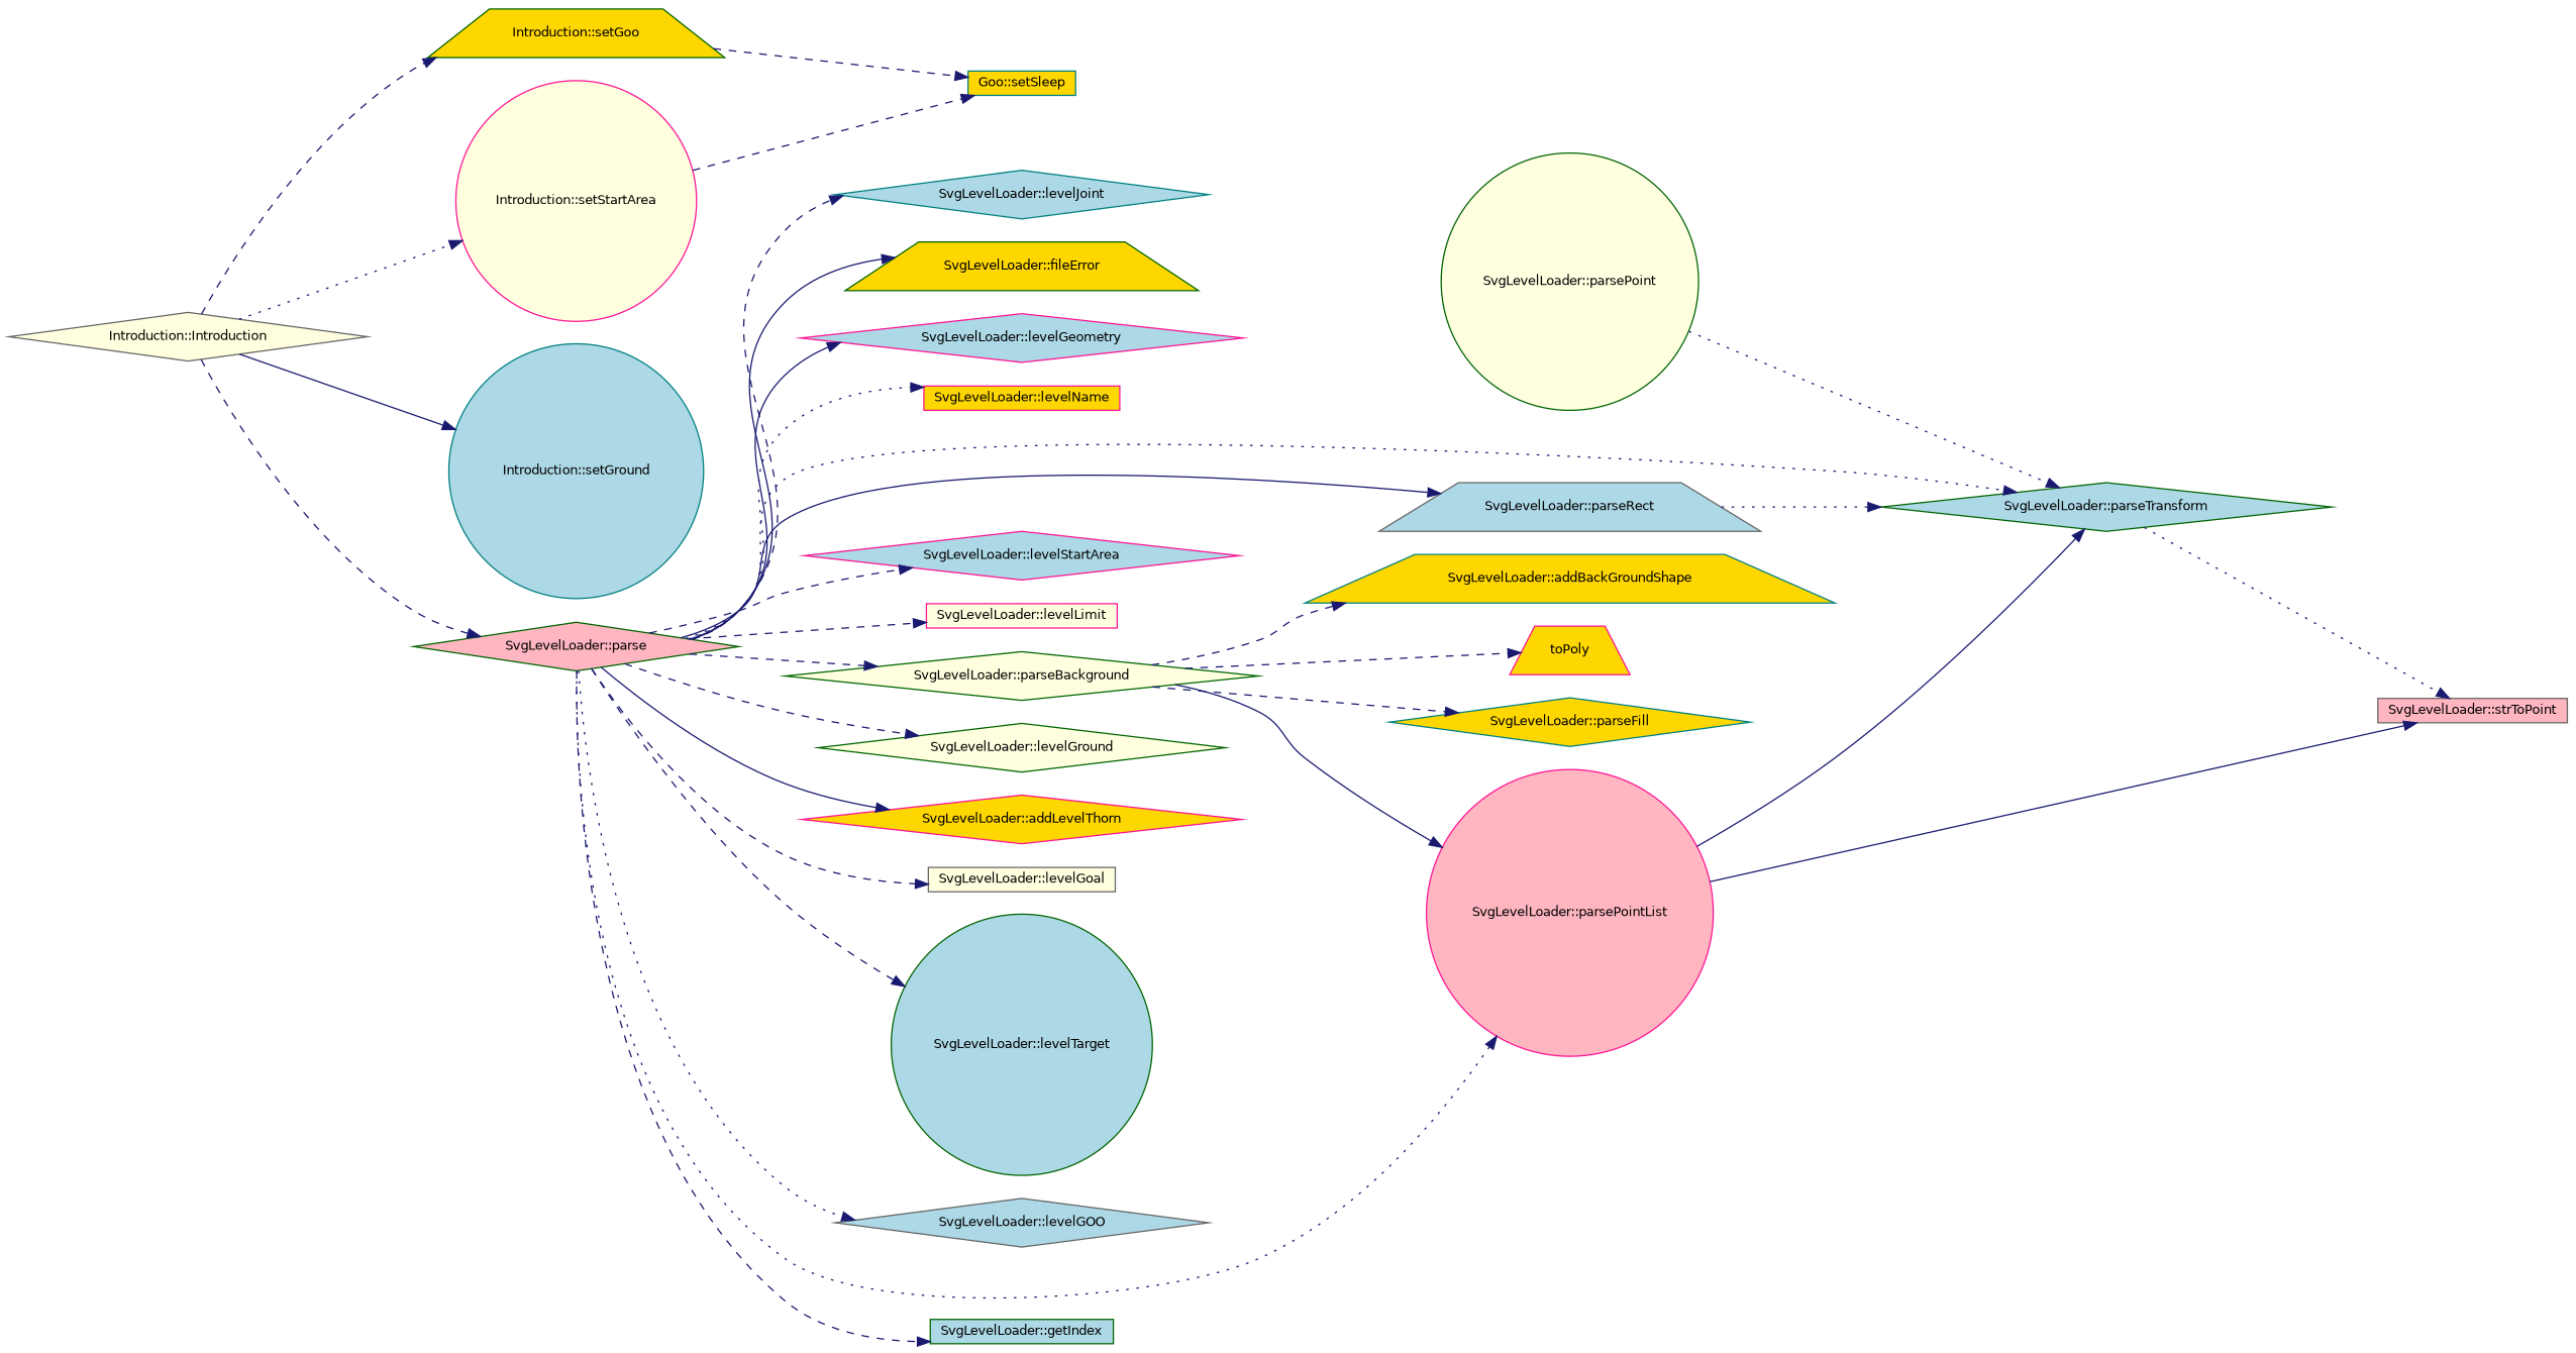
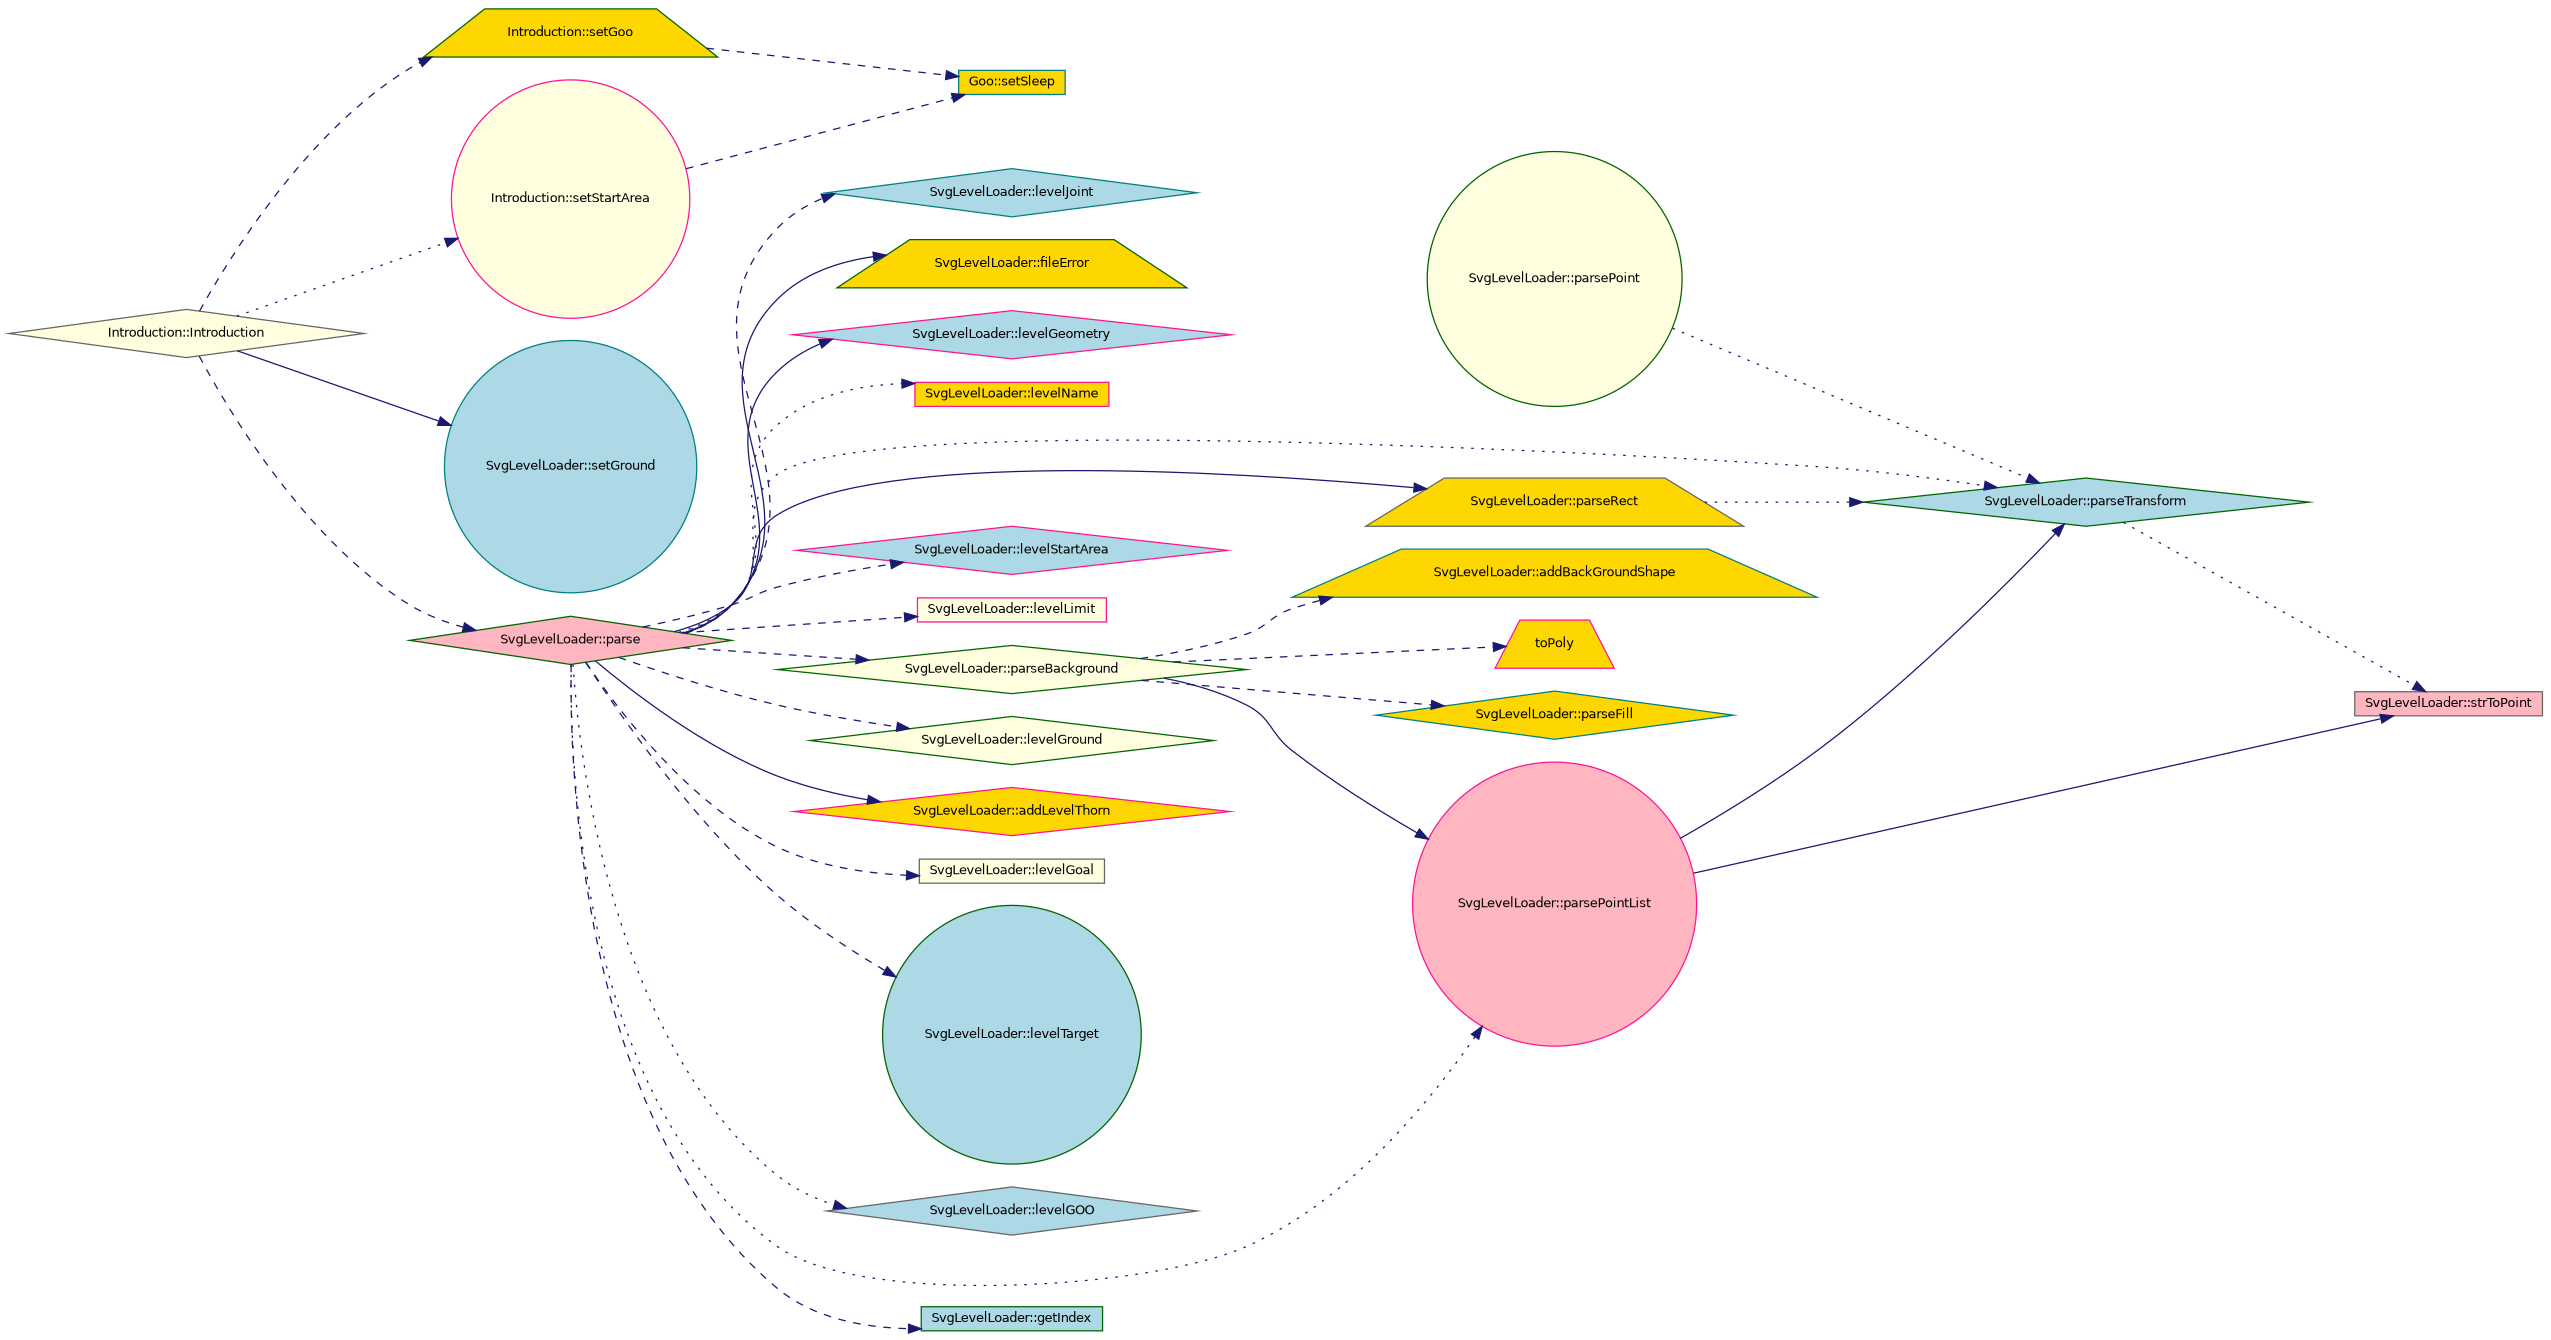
  digraph {
    rankdir=LR
    node [color=darkgreen fillcolor=lightblue fontname=Helvetica fontsize=10 shape=diamond style=filled]
    edge [color=midnightblue fontname=Helvetica fontsize=10 labelfontname=Helvetica labelfontsize=10 style=dashed]
    n1 [color=gray40 fillcolor=lightyellow fontcolor=black height=0.2 label="Introduction::Introduction" width=0.4]
    n2 [fillcolor=gold height=0.2 label="Introduction::setGoo" shape=trapezium width=0.4]
    n3 [color=deeppink fillcolor=lightyellow height=0.2 label="Introduction::setStartArea" shape=circle width=0.4]
-   n4 [color=teal height=0.2 label="Introduction::setGround" shape=circle width=0.4]
+   n4 [color=teal height=0.2 label="SvgLevelLoader::setGround" shape=circle width=0.4]
    n5 [fillcolor=lightpink height=0.2 label="SvgLevelLoader::parse" width=0.4]
    n6 [color=teal fillcolor=gold height=0.2 label="Goo::setSleep" shape=box width=0.4]
    n7 [fillcolor=gold height=0.2 label="SvgLevelLoader::fileError" shape=trapezium width=0.4]
    n8 [color=deeppink height=0.2 label="SvgLevelLoader::levelGeometry" width=0.4]
    n9 [color=deeppink fillcolor=gold height=0.2 label="SvgLevelLoader::levelName" shape=box width=0.4]
    n10 [height=0.2 label="SvgLevelLoader::parseTransform" width=0.4]
-   n11 [color=gray40 height=0.2 label="SvgLevelLoader::parseRect" shape=trapezium width=0.4]
+   n11 [color=gray40 fillcolor=gold height=0.2 label="SvgLevelLoader::parseRect" shape=trapezium width=0.4]
    n12 [color=deeppink height=0.2 label="SvgLevelLoader::levelStartArea" width=0.4]
    n13 [color=deeppink fillcolor=lightyellow height=0.2 label="SvgLevelLoader::levelLimit" shape=box width=0.4]
    n14 [color=deeppink fillcolor=lightpink height=0.2 label="SvgLevelLoader::parsePointList" shape=circle width=0.4]
    n15 [fillcolor=lightyellow height=0.2 label="SvgLevelLoader::levelGround" width=0.4]
    n16 [color=deeppink fillcolor=gold height=0.2 label="SvgLevelLoader::addLevelThorn" width=0.4]
    n17 [color=gray40 fillcolor=lightyellow height=0.2 label="SvgLevelLoader::levelGoal" shape=box width=0.4]
    n18 [height=0.2 label="SvgLevelLoader::levelTarget" shape=circle width=0.4]
    n19 [color=gray40 height=0.2 label="SvgLevelLoader::levelGOO" width=0.4]
    n20 [fillcolor=lightyellow height=0.2 label="SvgLevelLoader::parseBackground" width=0.4]
    n21 [height=0.2 label="SvgLevelLoader::getIndex" shape=box width=0.4]
    n22 [color=teal height=0.2 label="SvgLevelLoader::levelJoint" width=0.4]
    n23 [color=gray40 fillcolor=lightpink height=0.2 label="SvgLevelLoader::strToPoint" shape=box width=0.4]
    n24 [fillcolor=lightyellow height=0.2 label="SvgLevelLoader::parsePoint" shape=circle width=0.4]
    n25 [color=deeppink fillcolor=gold height=0.2 label=toPoly shape=trapezium width=0.4]
    n26 [color=teal fillcolor=gold height=0.2 label="SvgLevelLoader::parseFill" width=0.4]
    n27 [color=teal fillcolor=gold height=0.2 label="SvgLevelLoader::addBackGroundShape" shape=trapezium width=0.4]
    n1 -> n2
    n1 -> n3 [style=dotted]
    n1 -> n4 [style=solid]
    n1 -> n5
    n2 -> n6
    n3 -> n6
    n5 -> n7 [style=solid]
    n5 -> n8 [style=solid]
    n5 -> n9 [style=dotted]
    n5 -> n10 [style=dotted]
    n5 -> n11 [style=solid]
    n5 -> n12
    n5 -> n13
    n5 -> n14 [style=dotted]
    n5 -> n15
    n5 -> n16 [style=solid]
    n5 -> n17
    n5 -> n18
    n5 -> n19 [style=dotted]
    n5 -> n20
    n5 -> n21
    n5 -> n22
    n10 -> n23 [style=dotted]
    n11 -> n10 [style=dotted]
    n14 -> n10 [style=solid]
    n14 -> n23 [style=solid]
    n20 -> n14 [style=solid]
    n20 -> n25
    n20 -> n26
    n20 -> n27
    n24 -> n10 [style=dotted]
  }
